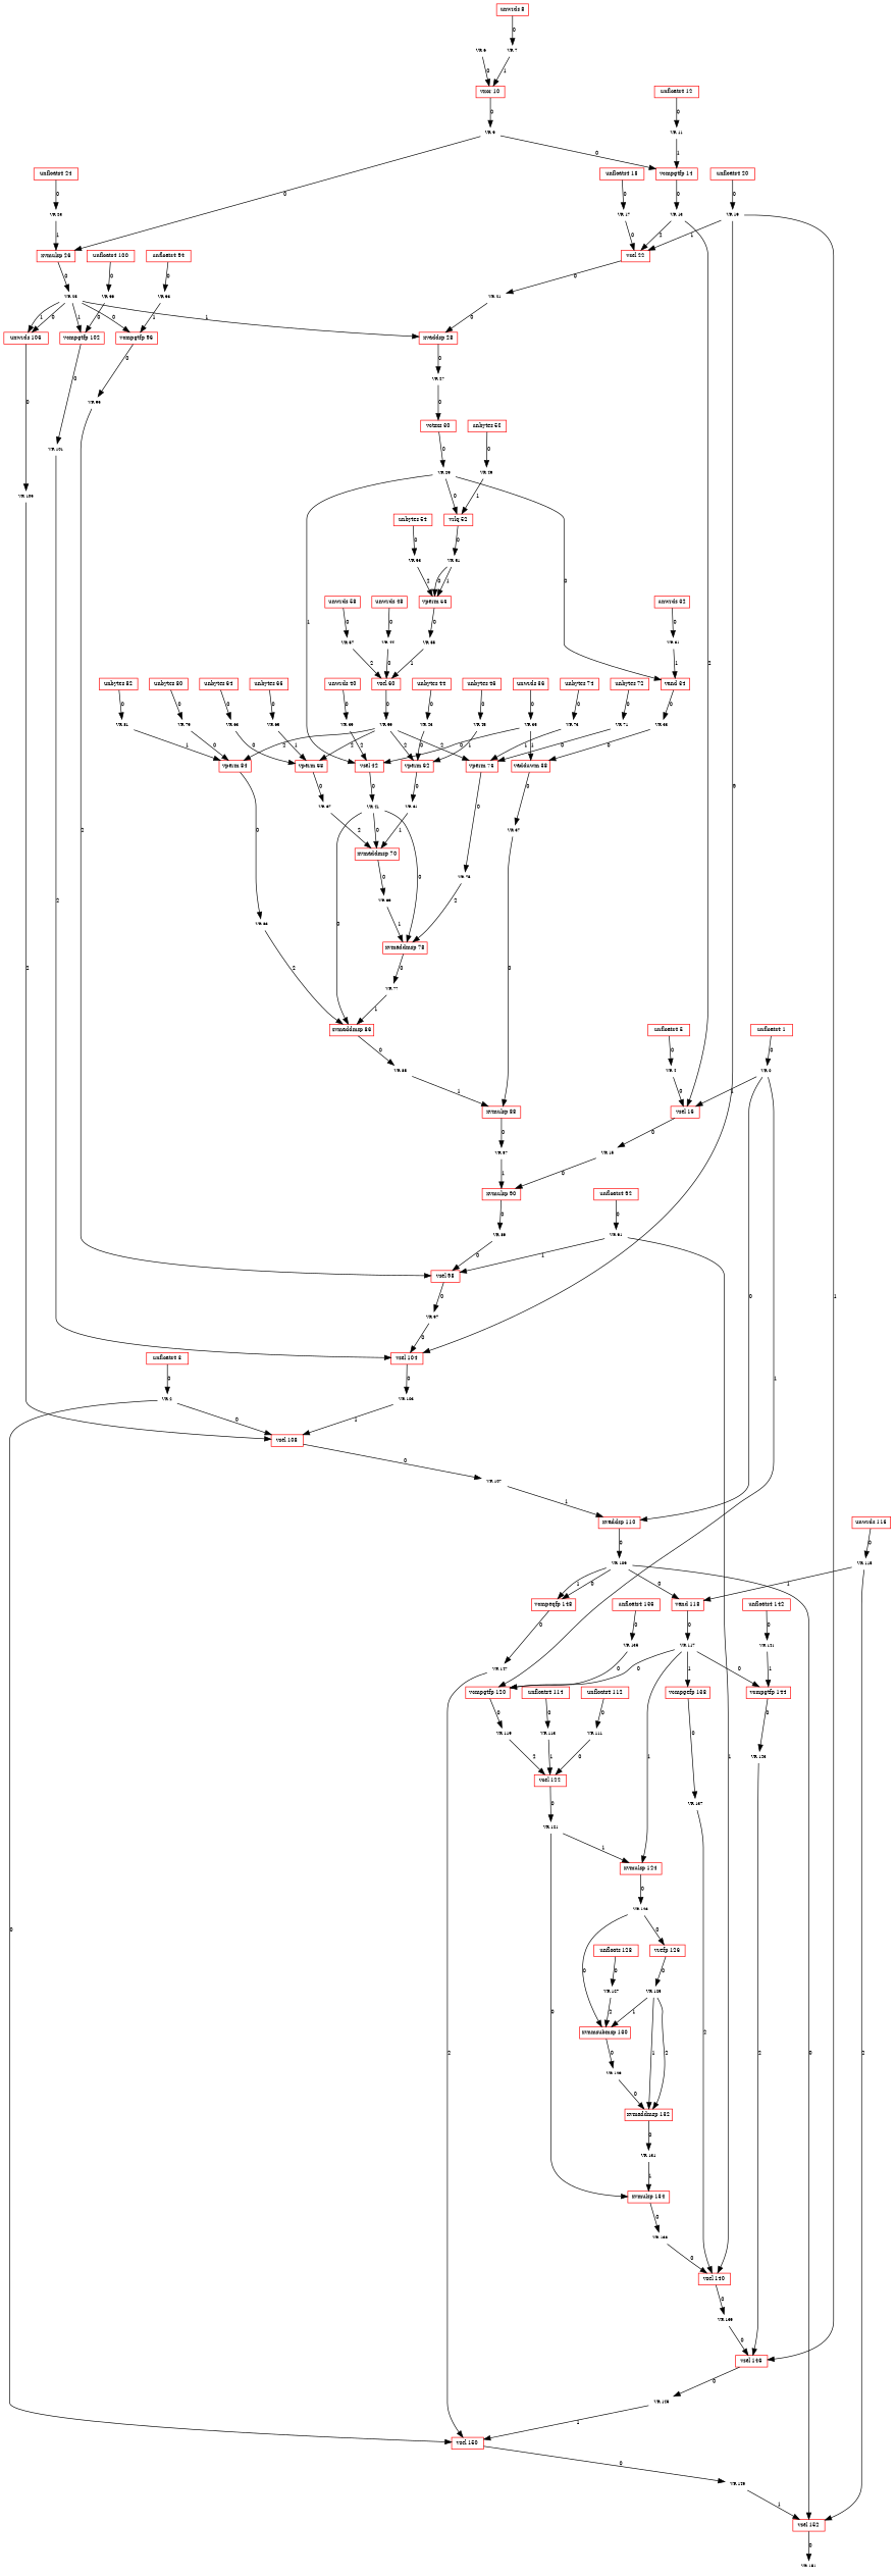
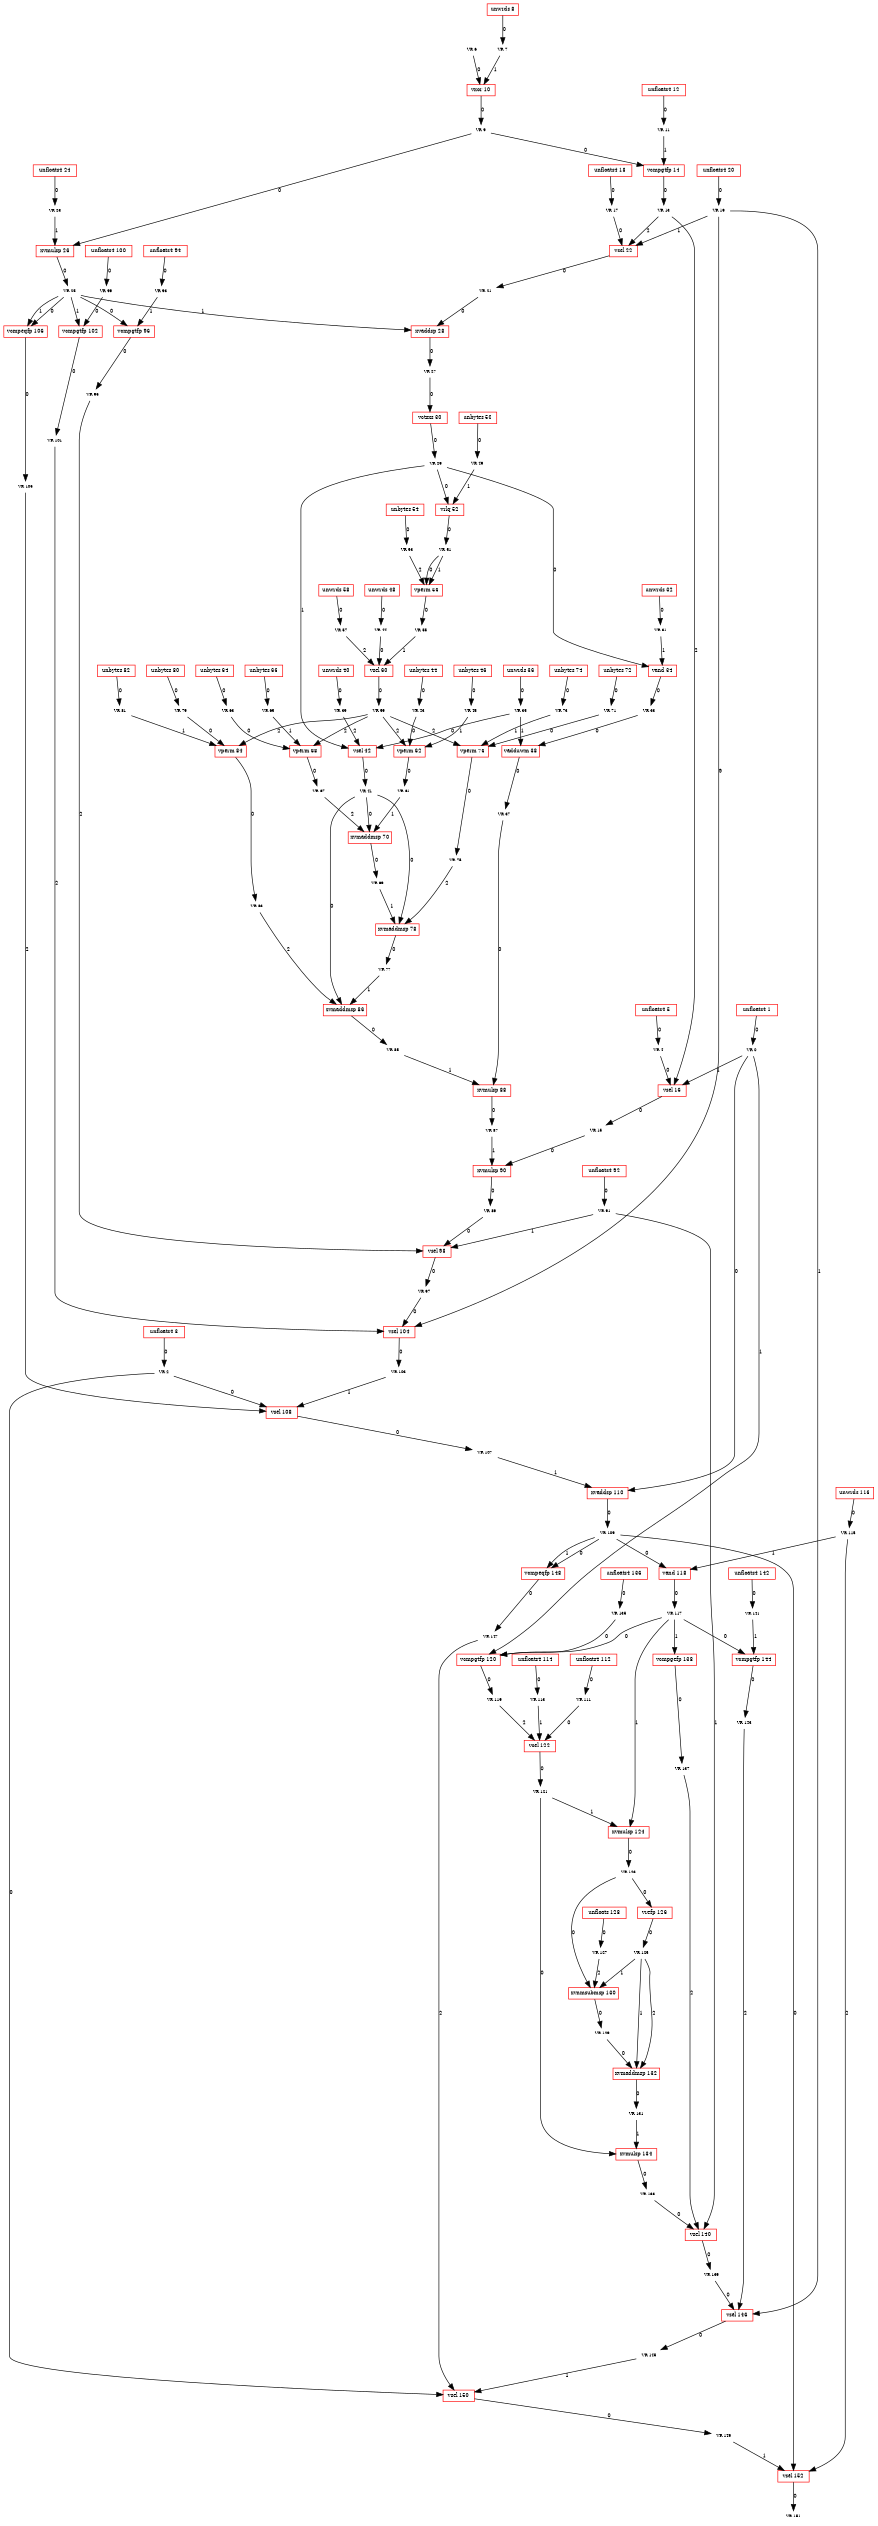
  digraph {
    node [color=green fixedsize=true fontsize=6 shape=plaintext]
    edge [fontsize=8]
    n1 [height=0.25 label="VR 0" width=0.41666666666666663]
    n2 [color=red fontsize=8 height=0.25 label="vsel 16" shape=box width=0.6166666666666667]
    n3 [color=red fontsize=8 height=0.25 label="xvaddsp 110" shape=box width=0.8833333333333333]
    n4 [color=red fontsize=8 height=0.25 label="vcmpgtfp 120" shape=box width=0.9500000000000001]
    n5 [height=0.25 label="VR 15" width=0.4833333333333333]
    n6 [height=0.25 label="VR 109" width=0.55]
    n7 [height=0.25 label="VR 119" width=0.55]
    n8 [color=red fontsize=8 height=0.25 label="unfloats4 1" shape=box width=0.8833333333333333]
    n9 [height=0.25 label="VR 2" width=0.41666666666666663]
    n10 [color=red fontsize=8 height=0.25 label="vsel 108" shape=box width=0.6833333333333333]
    n11 [color=red fontsize=8 height=0.25 label="vsel 150" shape=box width=0.6833333333333333]
    n12 [height=0.25 label="VR 107" width=0.55]
    n13 [height=0.25 label="VR 149" width=0.55]
    n14 [color=red fontsize=8 height=0.25 label="unfloats4 3" shape=box width=0.8833333333333333]
    n15 [height=0.25 label="VR 4" width=0.41666666666666663]
    n16 [color=red fontsize=8 height=0.25 label="unfloats4 5" shape=box width=0.8833333333333333]
    n17 [height=0.25 label="VR 6" width=0.41666666666666663]
    n18 [color=red fontsize=8 height=0.25 label="vxor 10" shape=box width=0.6166666666666667]
    n19 [height=0.25 label="VR 9" width=0.41666666666666663]
    n20 [height=0.25 label="VR 7" width=0.41666666666666663]
    n21 [color=red fontsize=8 height=0.25 label="unwrds 8" shape=box width=0.6833333333333333]
    n22 [color=red fontsize=8 height=0.25 label="vcmpgtfp 14" shape=box width=0.8833333333333333]
    n23 [color=red fontsize=8 height=0.25 label="xvmulsp 26" shape=box width=0.8166666666666667]
    n24 [height=0.25 label="VR 13" width=0.4833333333333333]
    n25 [height=0.25 label="VR 25" width=0.4833333333333333]
    n26 [height=0.25 label="VR 11" width=0.4833333333333333]
    n27 [color=red fontsize=8 height=0.25 label="unfloats4 12" shape=box width=0.9500000000000001]
    n28 [color=red fontsize=8 height=0.25 label="vsel 22" shape=box width=0.6166666666666667]
    n29 [height=0.25 label="VR 21" width=0.4833333333333333]
    n30 [color=red fontsize=8 height=0.25 label="xvmulsp 90" shape=box width=0.8166666666666667]
    n31 [height=0.25 label="VR 89" width=0.4833333333333333]
    n32 [height=0.25 label="VR 17" width=0.4833333333333333]
    n33 [color=red fontsize=8 height=0.25 label="unfloats4 18" shape=box width=0.9500000000000001]
    n34 [height=0.25 label="VR 19" width=0.4833333333333333]
    n35 [color=red fontsize=8 height=0.25 label="vsel 104" shape=box width=0.6833333333333333]
    n36 [color=red fontsize=8 height=0.25 label="vsel 146" shape=box width=0.6833333333333333]
    n37 [height=0.25 label="VR 103" width=0.55]
    n38 [height=0.25 label="VR 145" width=0.55]
    n39 [color=red fontsize=8 height=0.25 label="unfloats4 20" shape=box width=0.9500000000000001]
    n40 [color=red fontsize=8 height=0.25 label="xvaddsp 28" shape=box width=0.8166666666666667]
    n41 [height=0.25 label="VR 27" width=0.4833333333333333]
    n42 [height=0.25 label="VR 23" width=0.4833333333333333]
    n43 [color=red fontsize=8 height=0.25 label="unfloats4 24" shape=box width=0.9500000000000001]
    n44 [color=red fontsize=8 height=0.25 label="vcmpgtfp 96" shape=box width=0.8833333333333333]
    n45 [color=red fontsize=8 height=0.25 label="vcmpgtfp 102" shape=box width=0.9500000000000001]
-   n46 [color=red fontsize=8 height=0.25 label="unwrds 106" shape=box width=0.9500000000000001]
+   n46 [color=red fontsize=8 height=0.25 label="vcmpeqfp 106" shape=box width=0.9500000000000001]
    n47 [height=0.25 label="VR 95" width=0.4833333333333333]
    n48 [height=0.25 label="VR 101" width=0.55]
    n49 [height=0.25 label="VR 105" width=0.55]
    n50 [color=red fontsize=8 height=0.25 label="vctsxs 30" shape=box width=0.75]
    n51 [height=0.25 label="VR 29" width=0.4833333333333333]
    n52 [color=red fontsize=8 height=0.25 label="vand 34" shape=box width=0.6166666666666667]
    n53 [color=red fontsize=8 height=0.25 label="vsel 42" shape=box width=0.6166666666666667]
    n54 [color=red fontsize=8 height=0.25 label="vrlq 52" shape=box width=0.6166666666666667]
    n55 [height=0.25 label="VR 33" width=0.4833333333333333]
    n56 [height=0.25 label="VR 41" width=0.4833333333333333]
    n57 [height=0.25 label="VR 51" width=0.4833333333333333]
    n58 [height=0.25 label="VR 31" width=0.4833333333333333]
    n59 [color=red fontsize=8 height=0.25 label="unwrds 32" shape=box width=0.75]
    n60 [color=red fontsize=8 height=0.25 label="vadduwm 38" shape=box width=0.8166666666666667]
    n61 [height=0.25 label="VR 37" width=0.4833333333333333]
    n62 [height=0.25 label="VR 35" width=0.4833333333333333]
    n63 [color=red fontsize=8 height=0.25 label="unwrds 36" shape=box width=0.75]
    n64 [color=red fontsize=8 height=0.25 label="xvmulsp 88" shape=box width=0.8166666666666667]
    n65 [height=0.25 label="VR 87" width=0.4833333333333333]
    n66 [height=0.25 label="VR 39" width=0.4833333333333333]
    n67 [color=red fontsize=8 height=0.25 label="unwrds 40" shape=box width=0.75]
    n68 [color=red fontsize=8 height=0.25 label="xvmaddmsp 70" shape=box width=0.9500000000000001]
    n69 [color=red fontsize=8 height=0.25 label="xvmaddmsp 78" shape=box width=0.9500000000000001]
    n70 [color=red fontsize=8 height=0.25 label="xvmaddmsp 86" shape=box width=0.9500000000000001]
    n71 [height=0.25 label="VR 69" width=0.4833333333333333]
    n72 [height=0.25 label="VR 77" width=0.4833333333333333]
    n73 [height=0.25 label="VR 85" width=0.4833333333333333]
    n74 [height=0.25 label="VR 43" width=0.4833333333333333]
    n75 [color=red fontsize=8 height=0.25 label="vperm 62" shape=box width=0.6833333333333333]
    n76 [height=0.25 label="VR 61" width=0.4833333333333333]
    n77 [color=red fontsize=8 height=0.25 label="unbytes 44" shape=box width=0.8166666666666667]
    n78 [height=0.25 label="VR 45" width=0.4833333333333333]
    n79 [color=red fontsize=8 height=0.25 label="unbytes 46" shape=box width=0.8166666666666667]
    n80 [height=0.25 label="VR 44" width=0.4833333333333333]
    n81 [color=red fontsize=8 height=0.25 label="vsel 60" shape=box width=0.6166666666666667]
    n82 [height=0.25 label="VR 59" width=0.4833333333333333]
    n83 [color=red fontsize=8 height=0.25 label="unwrds 48" shape=box width=0.75]
    n84 [height=0.25 label="VR 49" width=0.4833333333333333]
    n85 [color=red fontsize=8 height=0.25 label="unbytes 50" shape=box width=0.8166666666666667]
    n86 [color=red fontsize=8 height=0.25 label="vperm 56" shape=box width=0.6833333333333333]
    n87 [height=0.25 label="VR 55" width=0.4833333333333333]
    n88 [height=0.25 label="VR 53" width=0.4833333333333333]
    n89 [color=red fontsize=8 height=0.25 label="unbytes 54" shape=box width=0.8166666666666667]
    n90 [height=0.25 label="VR 57" width=0.4833333333333333]
    n91 [color=red fontsize=8 height=0.25 label="unwrds 58" shape=box width=0.75]
    n92 [color=red fontsize=8 height=0.25 label="vperm 68" shape=box width=0.6833333333333333]
    n93 [color=red fontsize=8 height=0.25 label="vperm 76" shape=box width=0.6833333333333333]
    n94 [color=red fontsize=8 height=0.25 label="vperm 84" shape=box width=0.6833333333333333]
    n95 [height=0.25 label="VR 67" width=0.4833333333333333]
    n96 [height=0.25 label="VR 75" width=0.4833333333333333]
    n97 [height=0.25 label="VR 83" width=0.4833333333333333]
    n98 [height=0.25 label="VR 63" width=0.4833333333333333]
    n99 [color=red fontsize=8 height=0.25 label="unbytes 64" shape=box width=0.8166666666666667]
    n100 [height=0.25 label="VR 65" width=0.4833333333333333]
    n101 [color=red fontsize=8 height=0.25 label="unbytes 66" shape=box width=0.8166666666666667]
    n102 [height=0.25 label="VR 71" width=0.4833333333333333]
    n103 [color=red fontsize=8 height=0.25 label="unbytes 72" shape=box width=0.8166666666666667]
    n104 [height=0.25 label="VR 73" width=0.4833333333333333]
    n105 [color=red fontsize=8 height=0.25 label="unbytes 74" shape=box width=0.8166666666666667]
    n106 [height=0.25 label="VR 79" width=0.4833333333333333]
    n107 [color=red fontsize=8 height=0.25 label="unbytes 80" shape=box width=0.8166666666666667]
    n108 [height=0.25 label="VR 81" width=0.4833333333333333]
    n109 [color=red fontsize=8 height=0.25 label="unbytes 82" shape=box width=0.8166666666666667]
    n110 [color=red fontsize=8 height=0.25 label="vsel 98" shape=box width=0.6166666666666667]
    n111 [height=0.25 label="VR 97" width=0.4833333333333333]
    n112 [height=0.25 label="VR 91" width=0.4833333333333333]
    n113 [color=red fontsize=8 height=0.25 label="vsel 140" shape=box width=0.6833333333333333]
    n114 [height=0.25 label="VR 139" width=0.55]
    n115 [color=red fontsize=8 height=0.25 label="unfloats4 92" shape=box width=0.9500000000000001]
    n116 [height=0.25 label="VR 93" width=0.4833333333333333]
    n117 [color=red fontsize=8 height=0.25 label="unfloats4 94" shape=box width=0.9500000000000001]
    n118 [height=0.25 label="VR 99" width=0.4833333333333333]
    n119 [color=red fontsize=8 height=0.25 label="unfloats4 100" shape=box width=1.0166666666666666]
    n120 [color=red fontsize=8 height=0.25 label="vand 118" shape=box width=0.6833333333333333]
    n121 [color=red fontsize=8 height=0.25 label="vcmpeqfp 148" shape=box width=0.9500000000000001]
    n122 [color=red fontsize=8 height=0.25 label="vsel 152" shape=box width=0.6833333333333333]
    n123 [height=0.25 label="VR 117" width=0.55]
    n124 [height=0.25 label="VR 147" width=0.55]
    n125 [height=0.25 label="VR 151" width=0.55]
    n126 [height=0.25 label="VR 111" width=0.55]
    n127 [color=red fontsize=8 height=0.25 label="vsel 122" shape=box width=0.6833333333333333]
    n128 [height=0.25 label="VR 121" width=0.55]
    n129 [color=red fontsize=8 height=0.25 label="unfloats4 112" shape=box width=1.0166666666666666]
    n130 [height=0.25 label="VR 113" width=0.55]
    n131 [color=red fontsize=8 height=0.25 label="unfloats4 114" shape=box width=1.0166666666666666]
    n132 [height=0.25 label="VR 115" width=0.55]
    n133 [color=red fontsize=8 height=0.25 label="unwrds 116" shape=box width=0.8166666666666667]
    n134 [color=red fontsize=8 height=0.25 label="xvmulsp 124" shape=box width=0.8833333333333333]
    n135 [color=red fontsize=8 height=0.25 label="vcmpgefp 138" shape=box width=0.9500000000000001]
    n136 [color=red fontsize=8 height=0.25 label="vcmpgtfp 144" shape=box width=0.9500000000000001]
    n137 [height=0.25 label="VR 123" width=0.55]
    n138 [height=0.25 label="VR 137" width=0.55]
    n139 [height=0.25 label="VR 143" width=0.55]
    n140 [color=red fontsize=8 height=0.25 label="xvmulsp 134" shape=box width=0.8833333333333333]
    n141 [height=0.25 label="VR 133" width=0.55]
    n142 [color=red fontsize=8 height=0.25 label="vrefp 126" shape=box width=0.75]
    n143 [color=red fontsize=8 height=0.25 label="xvnmsubmsp 130" shape=box width=1.0833333333333333]
    n144 [height=0.25 label="VR 125" width=0.55]
    n145 [height=0.25 label="VR 129" width=0.55]
    n146 [color=red fontsize=8 height=0.25 label="xvmaddmsp 132" shape=box width=1.0166666666666666]
    n147 [height=0.25 label="VR 131" width=0.55]
    n148 [height=0.25 label="VR 127" width=0.55]
    n149 [color=red fontsize=8 height=0.25 label="unfloats 128" shape=box width=0.9500000000000001]
    n150 [height=0.25 label="VR 135" width=0.55]
    n151 [color=red fontsize=8 height=0.25 label="unfloats4 136" shape=box width=1.0166666666666666]
    n152 [height=0.25 label="VR 141" width=0.55]
    n153 [color=red fontsize=8 height=0.25 label="unfloats4 142" shape=box width=1.0166666666666666]
    n1 -> n2 [label=1]
    n1 -> n3 [label=0]
    n1 -> n4 [label=1]
    n2 -> n5 [label=0]
    n3 -> n6 [label=0]
    n4 -> n7 [label=0]
    n5 -> n30 [label=0]
    n6 -> n120 [label=0]
    n6 -> n121 [label=0]
    n6 -> n121 [label=1]
    n6 -> n122 [label=0]
    n7 -> n127 [label=2]
    n8 -> n1 [label=0]
    n9 -> n10 [label=0]
    n9 -> n11 [label=0]
    n10 -> n12 [label=0]
    n11 -> n13 [label=0]
    n12 -> n3 [label=1]
    n13 -> n122 [label=1]
    n14 -> n9 [label=0]
    n15 -> n2 [label=0]
    n16 -> n15 [label=0]
    n17 -> n18 [label=0]
    n18 -> n19 [label=0]
    n19 -> n22 [label=0]
    n19 -> n23 [label=0]
    n20 -> n18 [label=1]
    n21 -> n20 [label=0]
    n22 -> n24 [label=0]
    n23 -> n25 [label=0]
    n24 -> n2 [label=2]
    n24 -> n28 [label=2]
    n25 -> n40 [label=1]
    n25 -> n44 [label=0]
    n25 -> n45 [label=1]
    n25 -> n46 [label=0]
    n25 -> n46 [label=1]
    n26 -> n22 [label=1]
    n27 -> n26 [label=0]
    n28 -> n29 [label=0]
    n29 -> n40 [label=0]
    n30 -> n31 [label=0]
    n31 -> n110 [label=0]
    n32 -> n28 [label=0]
    n33 -> n32 [label=0]
    n34 -> n28 [label=1]
    n34 -> n35 [label=9]
    n34 -> n36 [label=1]
    n35 -> n37 [label=0]
    n36 -> n38 [label=0]
    n37 -> n10 [label=1]
    n38 -> n11 [label=1]
    n39 -> n34 [label=0]
    n40 -> n41 [label=0]
    n41 -> n50 [label=0]
    n42 -> n23 [label=1]
    n43 -> n42 [label=0]
    n44 -> n47 [label=0]
    n45 -> n48 [label=0]
    n46 -> n49 [label=0]
    n47 -> n110 [label=2]
    n48 -> n35 [label=2]
    n49 -> n10 [label=2]
    n50 -> n51 [label=0]
    n51 -> n52 [label=0]
    n51 -> n53 [label=1]
    n51 -> n54 [label=0]
    n52 -> n55 [label=0]
    n53 -> n56 [label=0]
    n54 -> n57 [label=0]
    n55 -> n60 [label=0]
    n56 -> n68 [label=0]
    n56 -> n69 [label=0]
    n56 -> n70 [label=0]
    n57 -> n86 [label=0]
    n57 -> n86 [label=1]
    n58 -> n52 [label=1]
    n59 -> n58 [label=0]
    n60 -> n61 [label=0]
    n61 -> n64 [label=0]
    n62 -> n53 [label=0]
    n62 -> n60 [label=1]
    n63 -> n62 [label=0]
    n64 -> n65 [label=0]
    n65 -> n30 [label=1]
    n66 -> n53 [label=2]
    n67 -> n66 [label=0]
    n68 -> n71 [label=0]
    n69 -> n72 [label=0]
    n70 -> n73 [label=0]
    n71 -> n69 [label=1]
    n72 -> n70 [label=1]
    n73 -> n64 [label=1]
    n74 -> n75 [label=0]
    n75 -> n76 [label=0]
    n76 -> n68 [label=1]
    n77 -> n74 [label=0]
    n78 -> n75 [label=1]
    n79 -> n78 [label=0]
    n80 -> n81 [label=0]
    n81 -> n82 [label=0]
    n82 -> n75 [label=2]
    n82 -> n92 [label=2]
    n82 -> n93 [label=2]
    n82 -> n94 [label=2]
    n83 -> n80 [label=0]
    n84 -> n54 [label=1]
    n85 -> n84 [label=0]
    n86 -> n87 [label=0]
    n87 -> n81 [label=1]
    n88 -> n86 [label=2]
    n89 -> n88 [label=0]
    n90 -> n81 [label=2]
    n91 -> n90 [label=0]
    n92 -> n95 [label=0]
    n93 -> n96 [label=0]
    n94 -> n97 [label=0]
    n95 -> n68 [label=2]
    n96 -> n69 [label=2]
    n97 -> n70 [label=2]
    n98 -> n92 [label=0]
    n99 -> n98 [label=0]
    n100 -> n92 [label=1]
    n101 -> n100 [label=0]
    n102 -> n93 [label=0]
    n103 -> n102 [label=0]
    n104 -> n93 [label=1]
    n105 -> n104 [label=0]
    n106 -> n94 [label=0]
    n107 -> n106 [label=0]
    n108 -> n94 [label=1]
    n109 -> n108 [label=0]
    n110 -> n111 [label=0]
    n111 -> n35 [label=0]
    n112 -> n110 [label=1]
    n112 -> n113 [label=1]
    n113 -> n114 [label=0]
    n114 -> n36 [label=0]
    n115 -> n112 [label=0]
    n116 -> n44 [label=1]
    n117 -> n116 [label=0]
    n118 -> n45 [label=0]
    n119 -> n118 [label=0]
    n120 -> n123 [label=0]
    n121 -> n124 [label=0]
    n122 -> n125 [label=0]
    n123 -> n4 [label=0]
    n123 -> n134 [label=1]
    n123 -> n135 [label=1]
    n123 -> n136 [label=0]
    n124 -> n11 [label=2]
    n126 -> n127 [label=0]
    n127 -> n128 [label=0]
    n128 -> n134 [label=1]
    n128 -> n140 [label=0]
    n129 -> n126 [label=0]
    n130 -> n127 [label=1]
    n131 -> n130 [label=0]
    n132 -> n120 [label=1]
    n132 -> n122 [label=2]
    n133 -> n132 [label=0]
    n134 -> n137 [label=0]
    n135 -> n138 [label=0]
    n136 -> n139 [label=0]
    n137 -> n142 [label=0]
    n137 -> n143 [label=0]
    n138 -> n113 [label=2]
    n139 -> n36 [label=2]
    n140 -> n141 [label=0]
    n141 -> n113 [label=0]
    n142 -> n144 [label=0]
    n143 -> n145 [label=0]
    n144 -> n143 [label=1]
    n144 -> n146 [label=1]
    n144 -> n146 [label=2]
    n145 -> n146 [label=0]
    n146 -> n147 [label=0]
    n147 -> n140 [label=1]
    n148 -> n143 [label=2]
    n149 -> n148 [label=0]
    n150 -> n4 [label=0]
    n151 -> n150 [label=0]
    n152 -> n136 [label=1]
    n153 -> n152 [label=0]
  }
